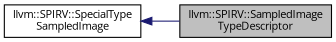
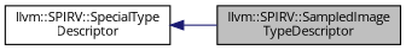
  digraph {
    rankdir=LR
    fontname="Open Sans"
    node [color=black fontname="Open Sans" fontsize=10 shape=record]
    n1 [fillcolor=grey75 fontcolor=black height=0.2 label="llvm::SPIRV::SampledImage\lTypeDescriptor" style=filled width=0.4]
-   n2 [height=0.2 label="llvm::SPIRV::SpecialType\lSampledImage" width=0.4]
+   n2 [height=0.2 label="llvm::SPIRV::SpecialType\lDescriptor" width=0.4]
    n2 -> n1 [color=midnightblue dir=back fontname="Open Sans" fontsize=10 labelfontname=Helvetica labelfontsize=10 style=solid]
  }
